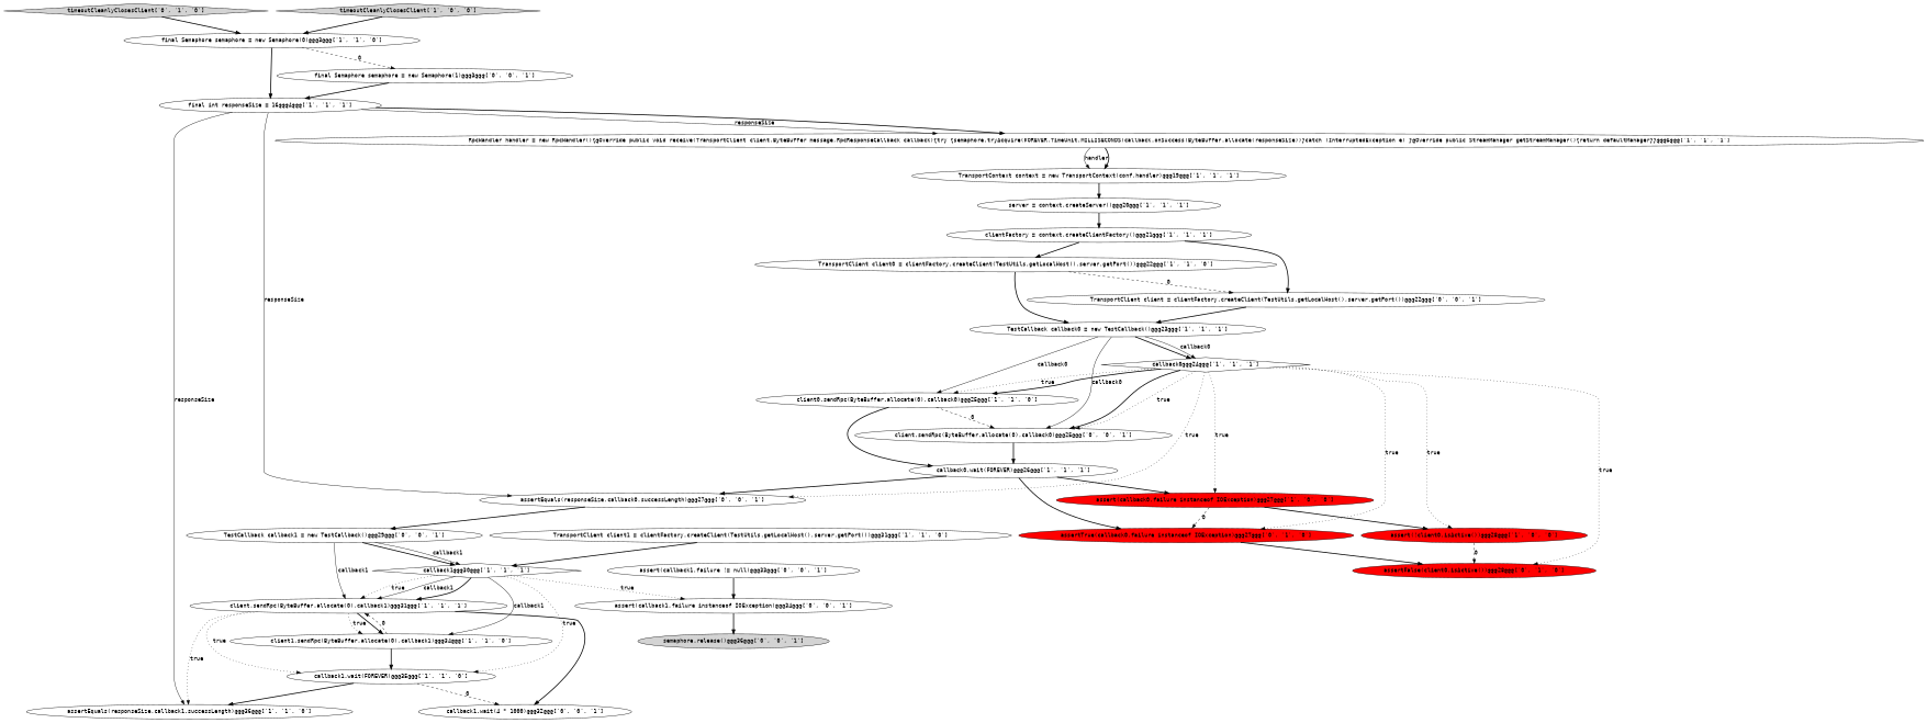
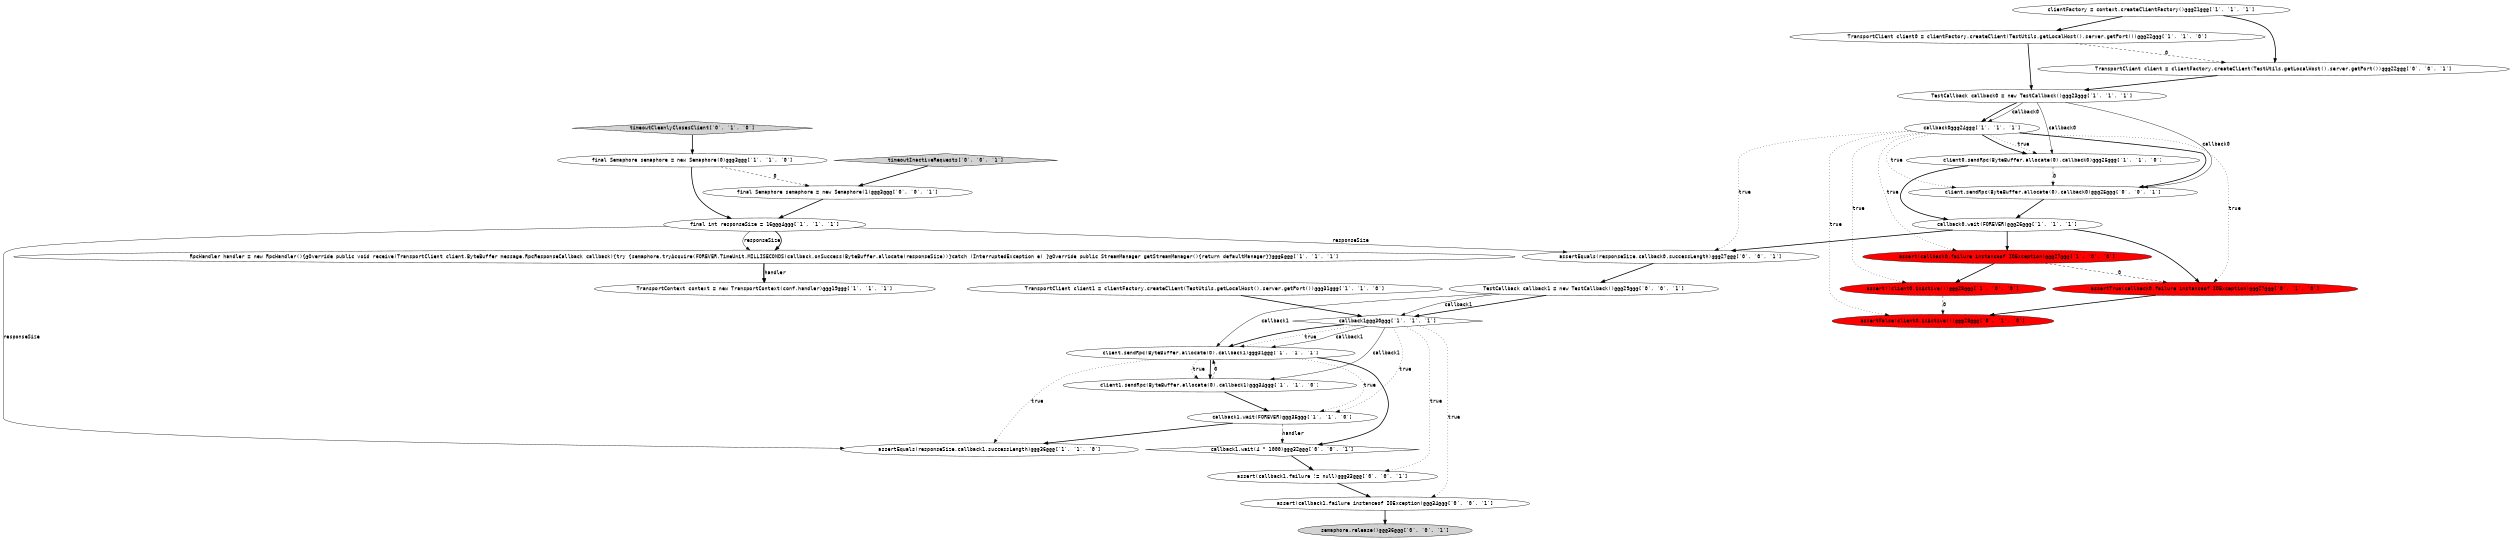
  digraph {
    fontname="DejaVu Sans Mono"
    node [fillcolor=white fontname="DejaVu Sans Mono" shape=ellipse style=filled]
    edge [fontname="DejaVu Sans Mono" style=bold]
    n1 [label="final int responseSize = 16@@@4@@@['1', '1', '1']"]
    n2 [label="assertEquals(responseSize,callback0.successLength)@@@27@@@['0', '0', '1']"]
    n3 [label="RpcHandler handler = new RpcHandler(){@Override public void receive(TransportClient client,ByteBuffer message,RpcResponseCallback callback){try {semaphore.tryAcquire(FOREVER,TimeUnit.MILLISECONDS)callback.onSuccess(ByteBuffer.allocate(responseSize))}catch (InterruptedException e) }@Override public StreamManager getStreamManager(){return defaultManager}}@@@5@@@['1', '1', '1']"]
    n4 [label="assertEquals(responseSize,callback1.successLength)@@@36@@@['1', '1', '0']"]
    n5 [label="TestCallback callback1 = new TestCallback()@@@29@@@['0', '0', '1']"]
    n6 [label="TransportContext context = new TransportContext(conf,handler)@@@19@@@['1', '1', '1']"]
    n7 [label="final Semaphore semaphore = new Semaphore(0)@@@3@@@['1', '1', '0']"]
    n8 [label="final Semaphore semaphore = new Semaphore(1)@@@3@@@['0', '0', '1']"]
    n9 [label="callback0.wait(FOREVER)@@@26@@@['1', '1', '1']"]
    n10 [fillcolor=red label="assertTrue(callback0.failure instanceof IOException)@@@27@@@['0', '1', '0']"]
    n11 [fillcolor=red label="assert(callback0.failure instanceof IOException)@@@27@@@['1', '0', '0']"]
    n12 [fillcolor=red label="assertFalse(client0.isActive())@@@28@@@['0', '1', '0']"]
    n13 [fillcolor=red label="assert(!client0.isActive())@@@28@@@['1', '0', '0']"]
    n14 [label="client.sendRpc(ByteBuffer.allocate(0),callback1)@@@31@@@['1', '1', '1']"]
-   n15 [label="callback1.wait(4 * 1000)@@@32@@@['0', '0', '1']"]
+   n15 [label="callback1.wait(4 * 1000)@@@32@@@['0', '0', '1']" shape=diamond]
    n16 [label="client1.sendRpc(ByteBuffer.allocate(0),callback1)@@@34@@@['1', '1', '0']"]
    n17 [label="callback1.wait(FOREVER)@@@35@@@['1', '1', '0']"]
    n18 [label="assert(callback1.failure != null)@@@33@@@['0', '0', '1']"]
    n19 [label="assert(callback1.failure instanceof IOException)@@@34@@@['0', '0', '1']"]
    n20 [fillcolor=lightgray label="semaphore.release()@@@36@@@['0', '0', '1']"]
    n21 [fillcolor=lightgray label="timeoutCleanlyClosesClient['0', '1', '0']" shape=diamond]
    n22 [label="clientFactory = context.createClientFactory()@@@21@@@['1', '1', '1']"]
    n23 [label="TransportClient client0 = clientFactory.createClient(TestUtils.getLocalHost(),server.getPort())@@@22@@@['1', '1', '0']"]
    n24 [label="TransportClient client = clientFactory.createClient(TestUtils.getLocalHost(),server.getPort())@@@22@@@['0', '0', '1']"]
    n25 [label="TestCallback callback0 = new TestCallback()@@@23@@@['1', '1', '1']"]
    n26 [label="callback1@@@30@@@['1', '1', '1']" shape=diamond]
-   n27 [label="server = context.createServer()@@@20@@@['1', '1', '1']"]
    n28 [label="client0.sendRpc(ByteBuffer.allocate(0),callback0)@@@25@@@['1', '1', '0']"]
    n29 [label="client.sendRpc(ByteBuffer.allocate(0),callback0)@@@25@@@['0', '0', '1']"]
+   n30 [fillcolor=lightgray label="timeoutInactiveRequests['0', '0', '1']" shape=diamond]
    n31 [label="TransportClient client1 = clientFactory.createClient(TestUtils.getLocalHost(),server.getPort())@@@31@@@['1', '1', '0']"]
-   n32 [label="callback0@@@24@@@['1', '1', '1']" shape=diamond]
-   n33 [fillcolor=lightgray label="timeoutCleanlyClosesClient['1', '0', '0']" shape=diamond]
+   n32 [label="callback0@@@24@@@['1', '1', '1']"]
    n1 -> n2 [label=responseSize style=solid]
    n1 -> n3 [label=responseSize style=solid]
    n1 -> n3
    n1 -> n4 [label=responseSize style=solid]
    n2 -> n5
    n3 -> n6 [label=handler style=solid]
    n3 -> n6
    n5 -> n14 [label=callback1 style=solid]
    n5 -> n26
    n5 -> n26 [label=callback1 style=solid]
-   n6 -> n27
    n7 -> n1
    n7 -> n8 [label=0 style=dashed]
    n8 -> n1
    n9 -> n2
    n9 -> n10
    n9 -> n11
    n10 -> n12
    n11 -> n10 [label=0 style=dashed]
    n11 -> n13
    n13 -> n12 [label=0 style=dashed]
    n14 -> n4 [label=true style=dotted]
    n14 -> n15
    n14 -> n16 [label=true style=dotted]
    n14 -> n16
    n14 -> n17 [label=true style=dotted]
+   n15 -> n18
    n16 -> n14 [label=0 style=dashed]
    n16 -> n17
    n17 -> n4
-   n17 -> n15 [label=0 style=dashed]
+   n17 -> n15 [label=handler style=dashed]
    n18 -> n19
    n19 -> n20
    n21 -> n7
    n22 -> n23
    n22 -> n24
    n23 -> n24 [label=0 style=dashed]
    n23 -> n25
    n24 -> n25
    n25 -> n28 [label=callback0 style=solid]
    n25 -> n29 [label=callback0 style=solid]
    n25 -> n32
    n25 -> n32 [label=callback0 style=solid]
    n26 -> n14 [label=true style=dotted]
    n26 -> n14 [label=callback1 style=solid]
    n26 -> n14
    n26 -> n16 [label=callback1 style=solid]
    n26 -> n17 [label=true style=dotted]
+   n26 -> n18 [label=true style=dotted]
    n26 -> n19 [label=true style=dotted]
-   n27 -> n22
    n28 -> n9
    n28 -> n29 [label=0 style=dashed]
    n29 -> n9
+   n30 -> n8
    n31 -> n26
    n32 -> n2 [label=true style=dotted]
    n32 -> n10 [label=true style=dotted]
    n32 -> n11 [label=true style=dotted]
    n32 -> n12 [label=true style=dotted]
    n32 -> n13 [label=true style=dotted]
    n32 -> n28 [label=true style=dotted]
    n32 -> n28
    n32 -> n29
    n32 -> n29 [label=true style=dotted]
-   n33 -> n7
  }
